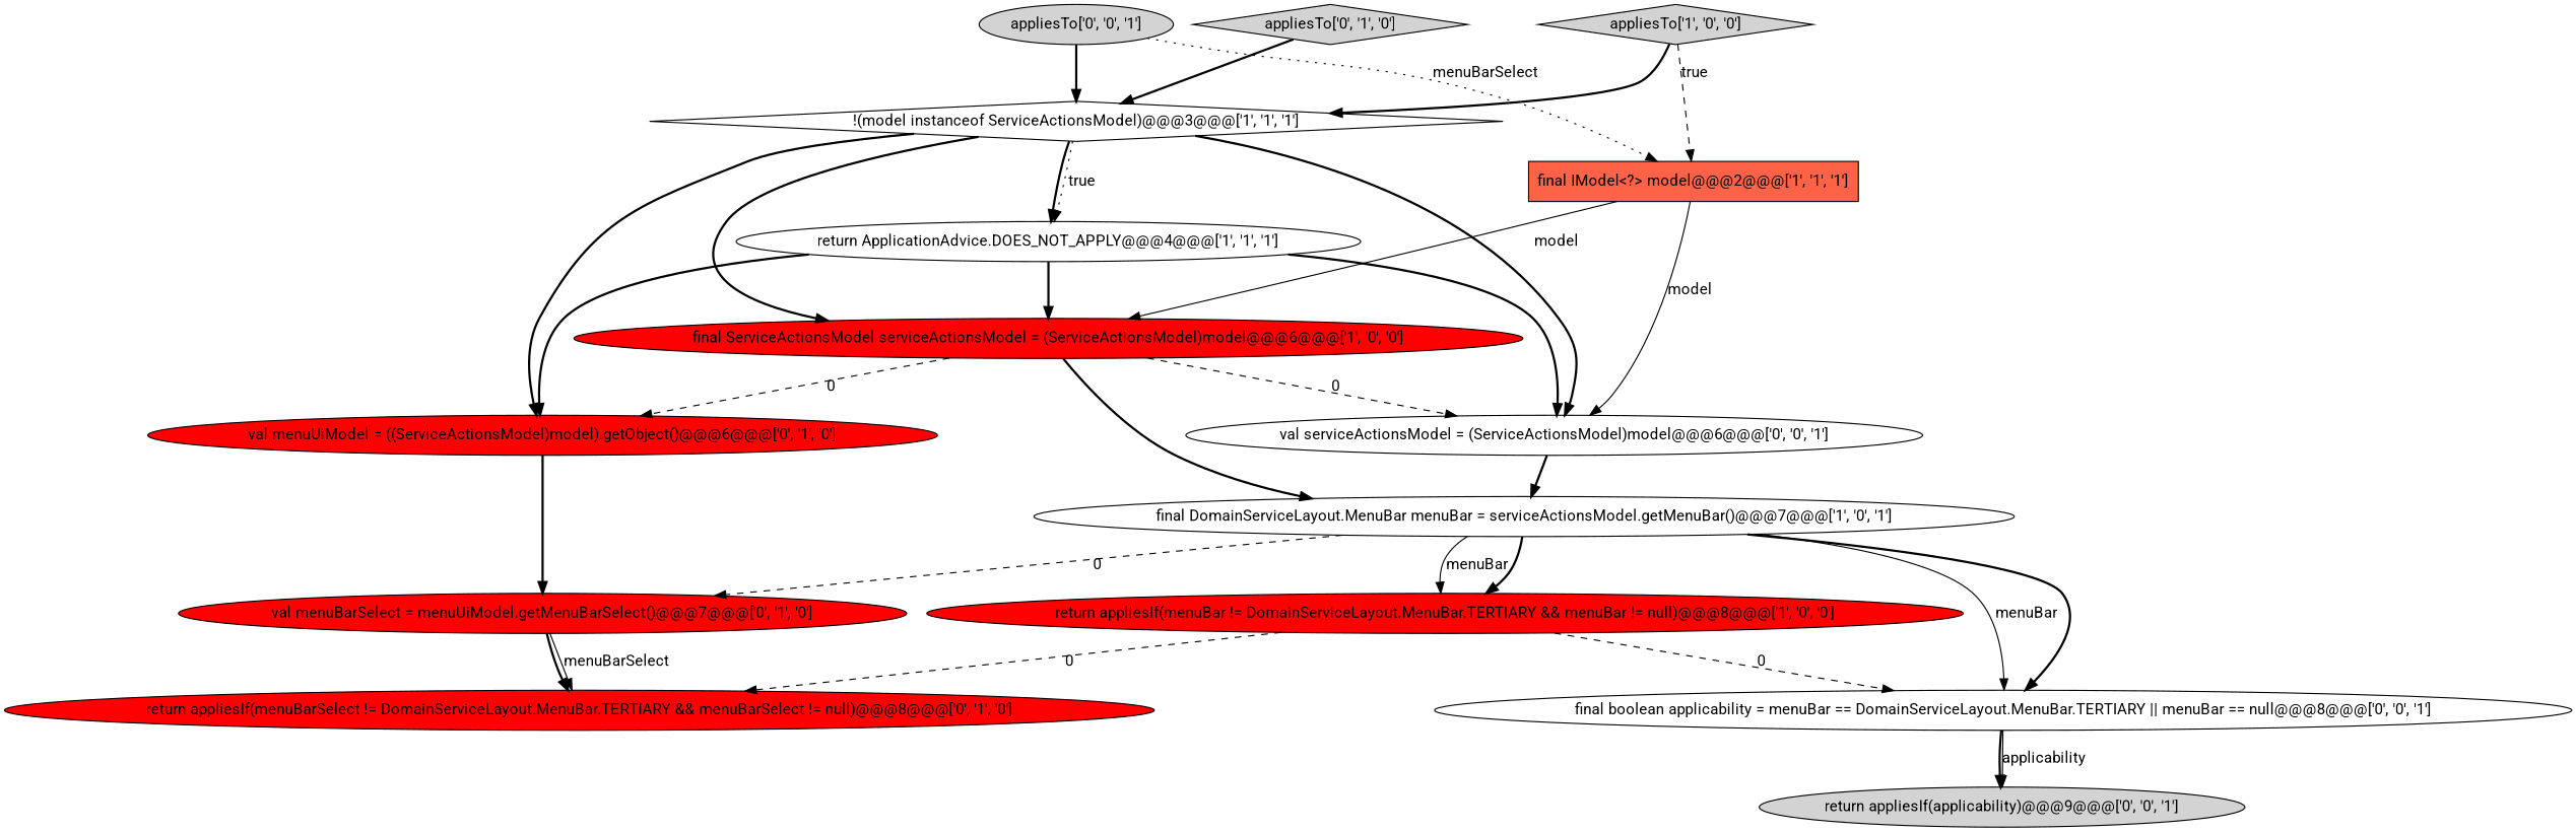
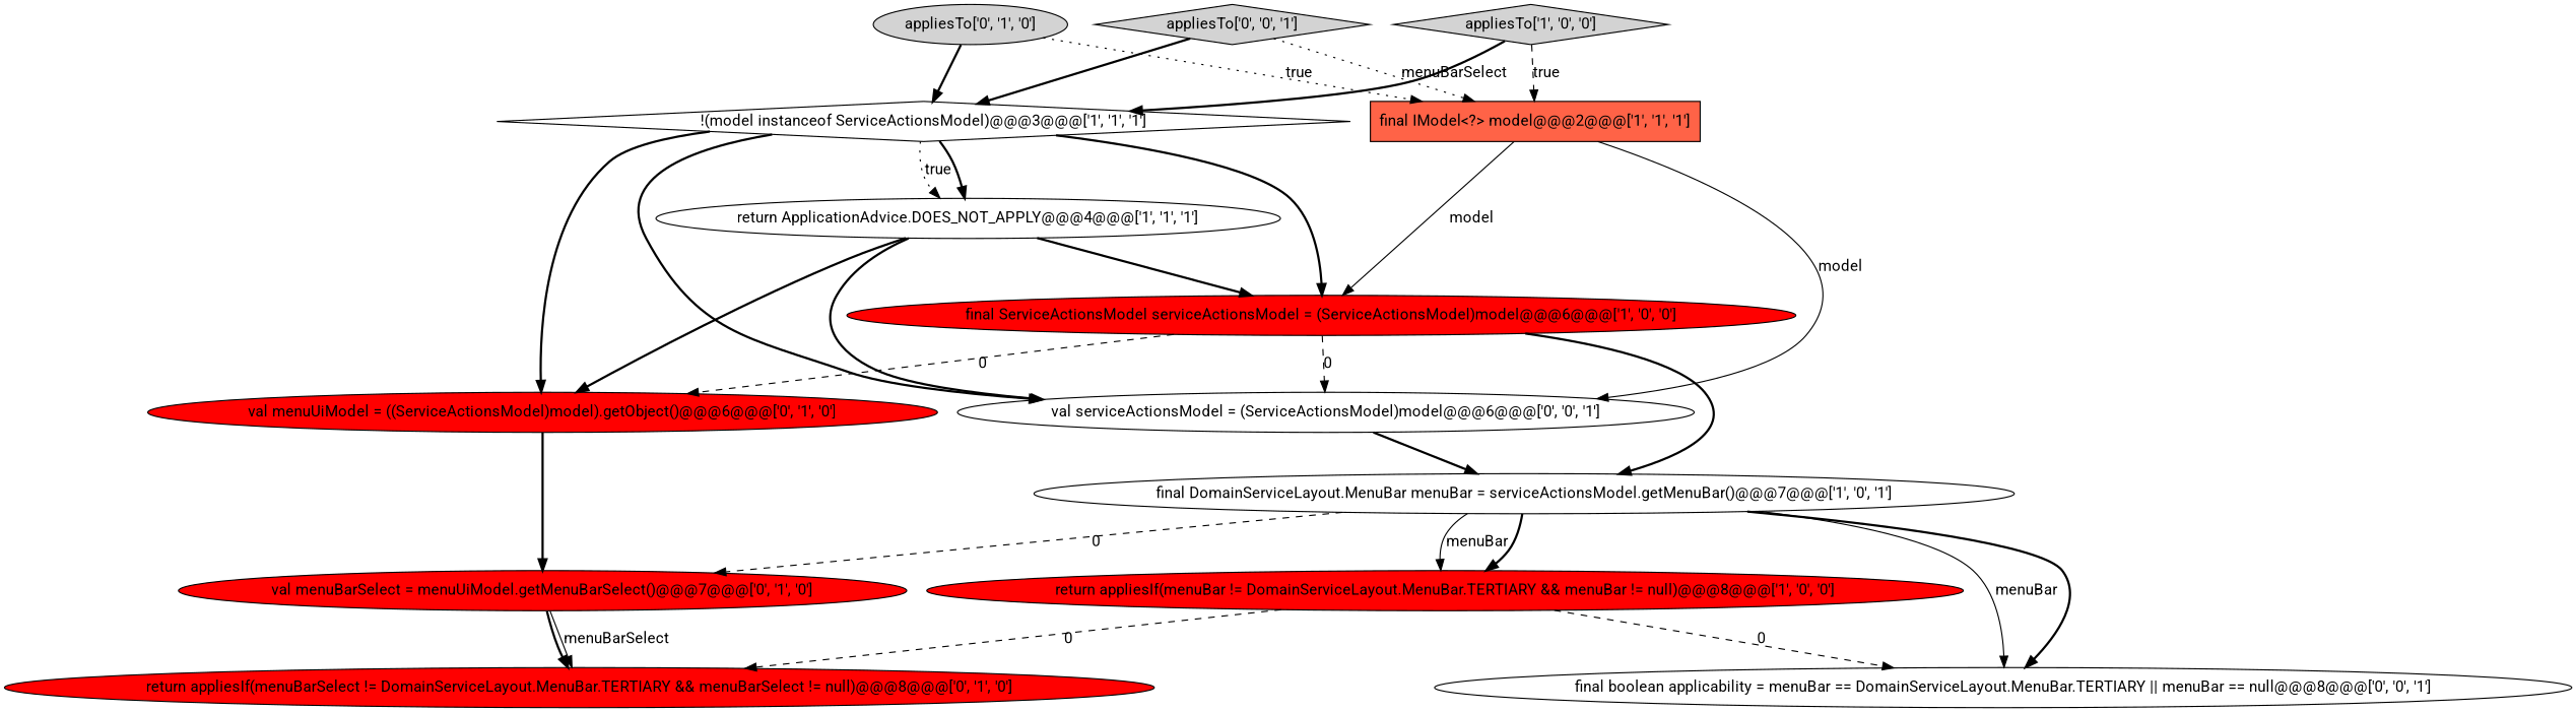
  digraph {
    fontname=Roboto
    node [fillcolor=red fontname=Roboto shape=ellipse style=filled]
    edge [fontname=Roboto style=bold]
    n1 [label="return appliesIf(menuBarSelect != DomainServiceLayout.MenuBar.TERTIARY && menuBarSelect != null)@@@8@@@['0', '1', '0']"]
    n2 [fillcolor=white label="val serviceActionsModel = (ServiceActionsModel)model@@@6@@@['0', '0', '1']"]
    n3 [fillcolor=white label="final DomainServiceLayout.MenuBar menuBar = serviceActionsModel.getMenuBar()@@@7@@@['1', '0', '1']"]
    n4 [label="val menuBarSelect = menuUiModel.getMenuBarSelect()@@@7@@@['0', '1', '0']"]
    n5 [fillcolor=white label="final boolean applicability = menuBar == DomainServiceLayout.MenuBar.TERTIARY || menuBar == null@@@8@@@['0', '0', '1']"]
    n6 [label="return appliesIf(menuBar != DomainServiceLayout.MenuBar.TERTIARY && menuBar != null)@@@8@@@['1', '0', '0']"]
    n7 [label="val menuUiModel = ((ServiceActionsModel)model).getObject()@@@6@@@['0', '1', '0']"]
-   n8 [fillcolor=lightgray label="return appliesIf(applicability)@@@9@@@['0', '0', '1']"]
-   n9 [fillcolor=lightgray label="appliesTo['0', '0', '1']"]
+   n9 [fillcolor=lightgray label="appliesTo['0', '0', '1']" shape=diamond]
    n10 [fillcolor=white label="!(model instanceof ServiceActionsModel)@@@3@@@['1', '1', '1']" shape=diamond]
    n11 [fillcolor=tomato label="final IModel<?> model@@@2@@@['1', '1', '1']" shape=box]
    n12 [fillcolor=white label="return ApplicationAdvice.DOES_NOT_APPLY@@@4@@@['1', '1', '1']"]
    n13 [label="final ServiceActionsModel serviceActionsModel = (ServiceActionsModel)model@@@6@@@['1', '0', '0']"]
-   n14 [fillcolor=lightgray label="appliesTo['0', '1', '0']" shape=diamond]
+   n14 [fillcolor=lightgray label="appliesTo['0', '1', '0']"]
    n15 [fillcolor=lightgray label="appliesTo['1', '0', '0']" shape=diamond]
    n2 -> n3
    n3 -> n4 [label=0 style=dashed]
    n3 -> n5 [label=menuBar style=solid]
    n3 -> n5
    n3 -> n6 [label=menuBar style=solid]
    n3 -> n6
    n4 -> n1 [label=menuBarSelect style=solid]
    n4 -> n1
-   n5 -> n8
-   n5 -> n8 [label=applicability style=solid]
    n6 -> n1 [label=0 style=dashed]
    n6 -> n5 [label=0 style=dashed]
    n7 -> n4
    n9 -> n10
    n9 -> n11 [label=menuBarSelect style=dotted]
    n10 -> n2
    n10 -> n7
    n10 -> n12 [label=true style=dotted]
    n10 -> n12
    n10 -> n13
    n11 -> n2 [label=model style=solid]
    n11 -> n13 [label=model style=solid]
    n12 -> n2
    n12 -> n7
    n12 -> n13
    n13 -> n2 [label=0 style=dashed]
    n13 -> n3
    n13 -> n7 [label=0 style=dashed]
    n14 -> n10
+   n14 -> n11 [label=true style=dotted]
    n15 -> n10
    n15 -> n11 [label=true style=dashed]
  }
